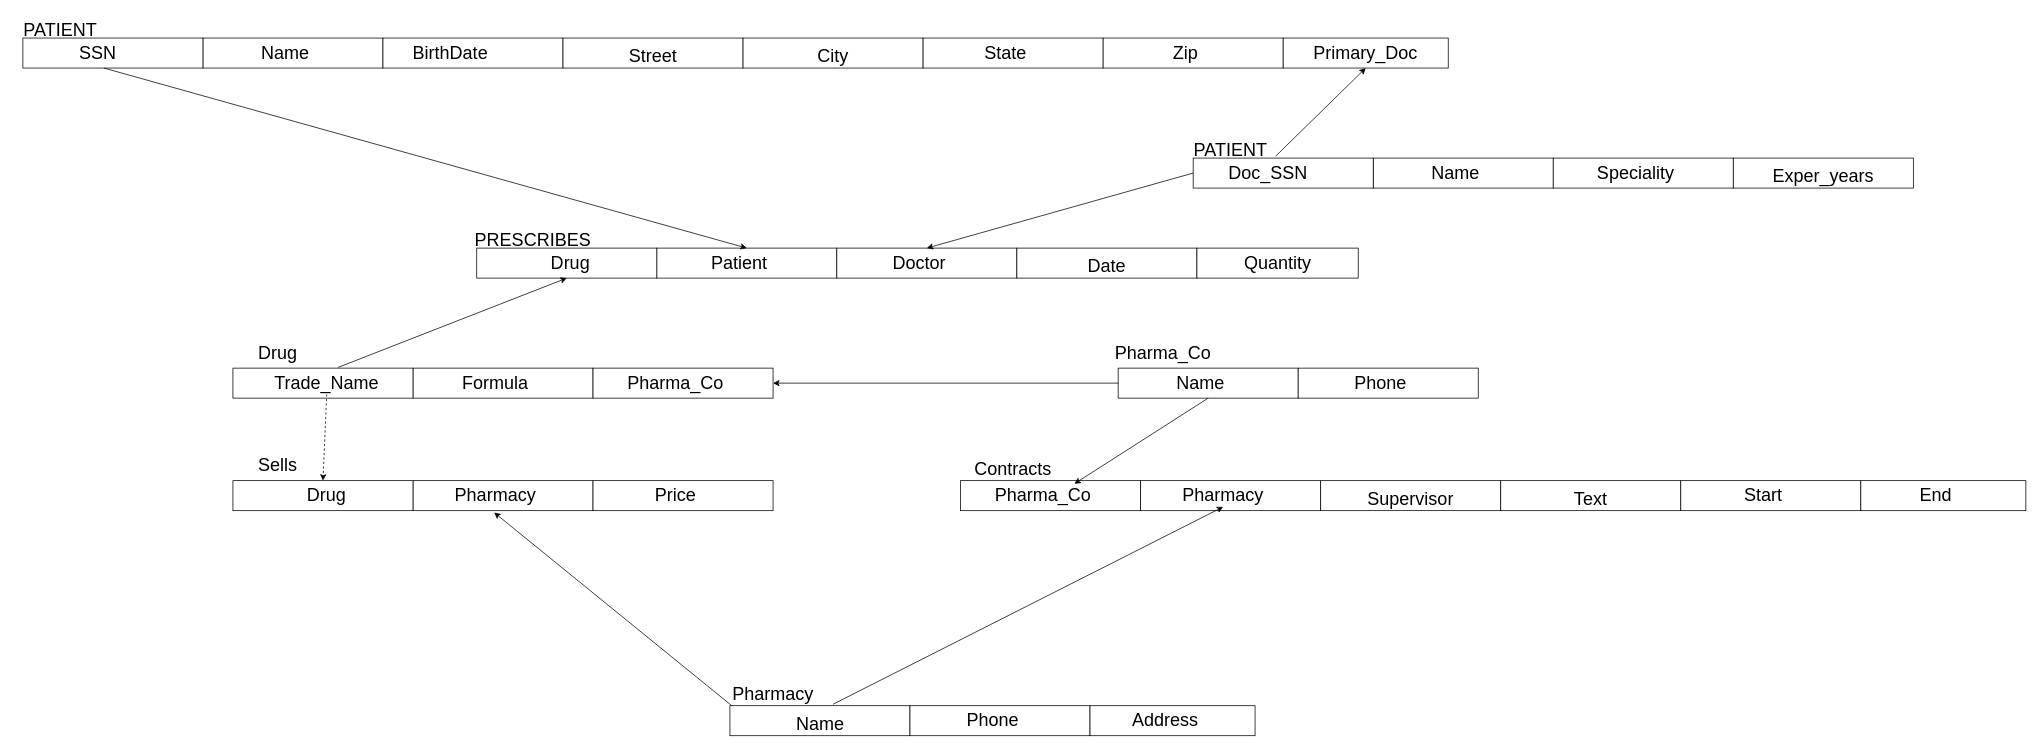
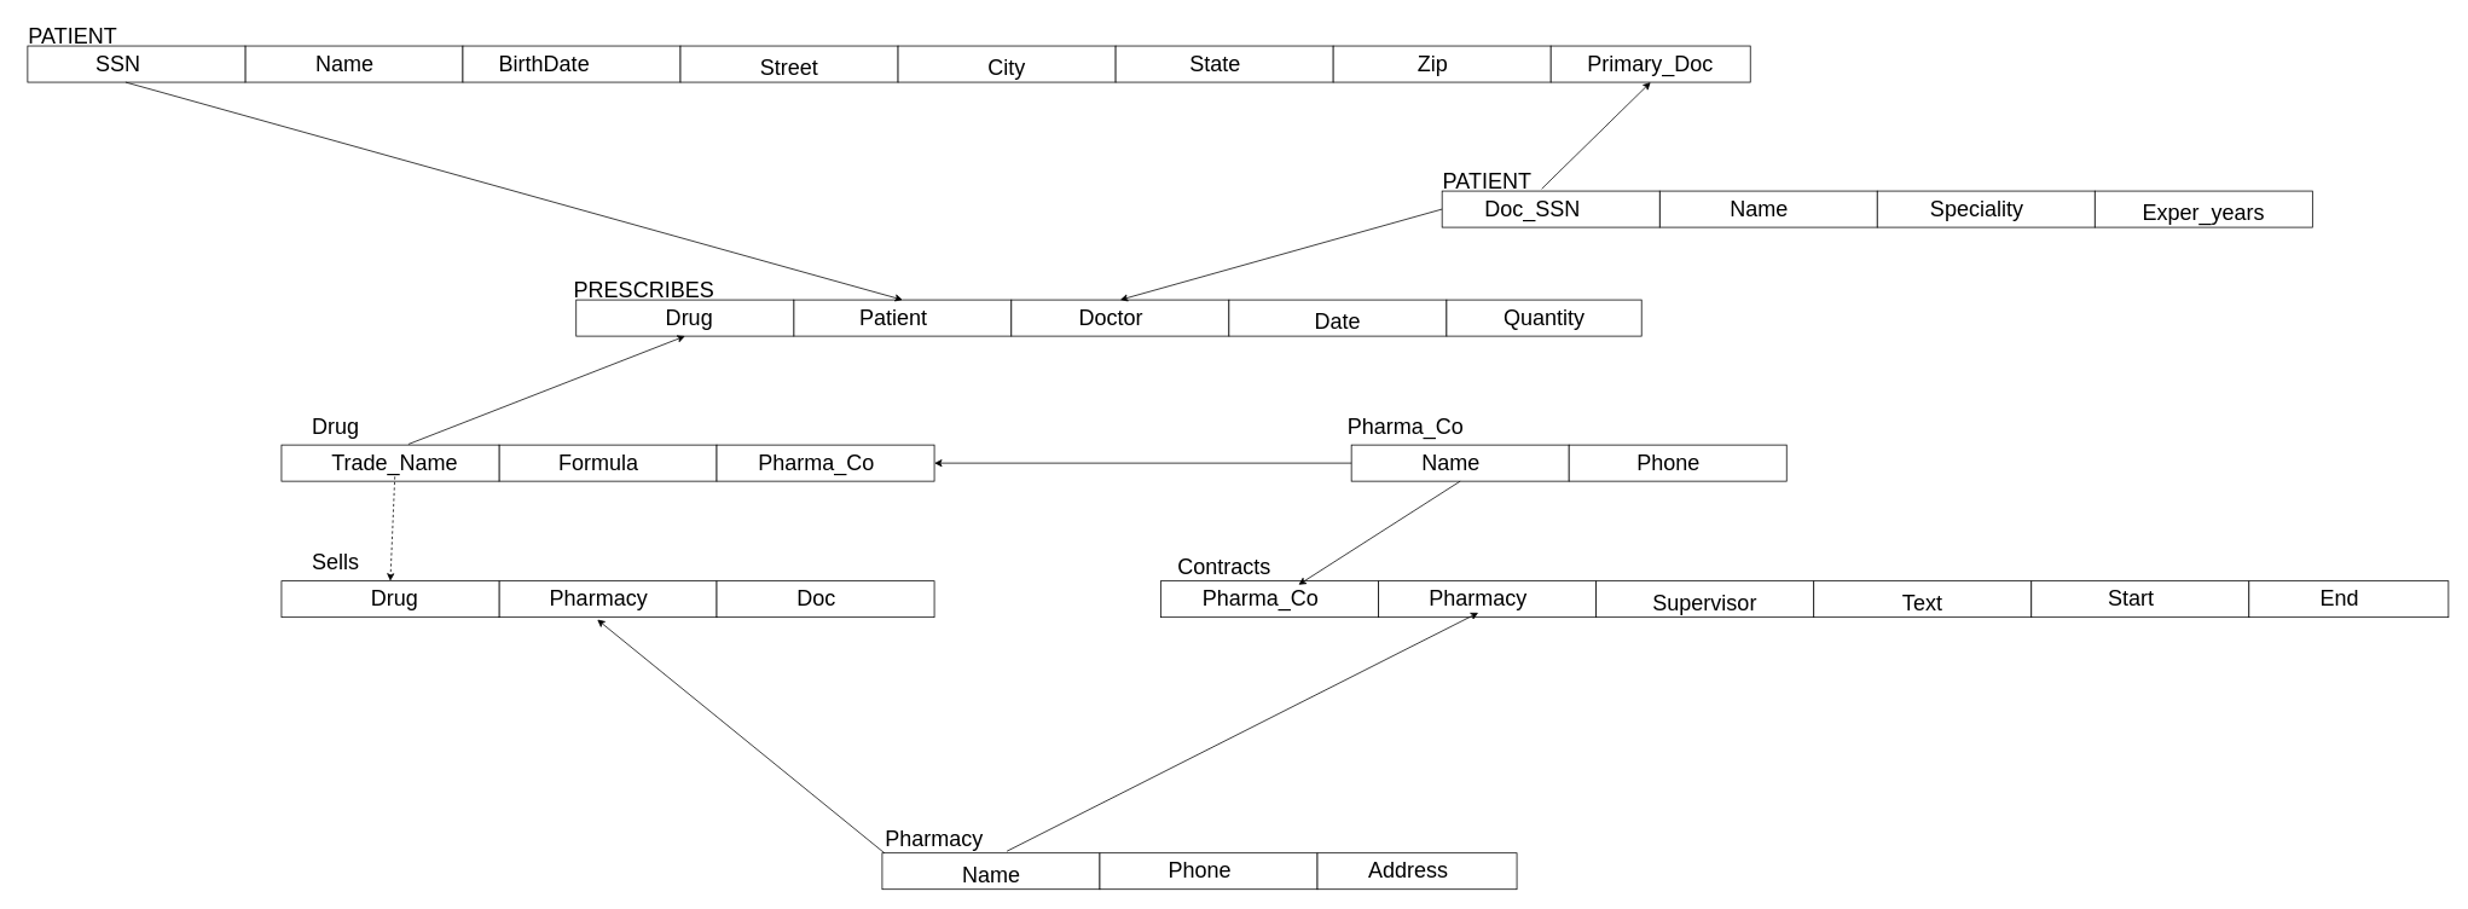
  <mxCell id="0" />
  <mxCell id="1" parent="0" />
  <mxCell id="2" value="&lt;font style=&quot;font-size: 24px;&quot;&gt;PATIENT&lt;/font&gt;" style="text;html=1;align=center;verticalAlign=middle;whiteSpace=wrap;rounded=0;" vertex="1" parent="1"><mxGeometry x="20" y="20" width="120" height="40" as="geometry" /></mxCell>
  <mxCell id="3" value="" style="rounded=0;whiteSpace=wrap;html=1;" vertex="1" parent="1"><mxGeometry x="270" y="50" width="240" height="40" as="geometry" /></mxCell>
  <mxCell id="4" value="" style="rounded=0;whiteSpace=wrap;html=1;" vertex="1" parent="1"><mxGeometry x="30" y="50" width="240" height="40" as="geometry" /></mxCell>
  <mxCell id="5" value="" style="rounded=0;whiteSpace=wrap;html=1;" vertex="1" parent="1"><mxGeometry x="510" y="50" width="240" height="40" as="geometry" /></mxCell>
  <mxCell id="6" value="" style="rounded=0;whiteSpace=wrap;html=1;" vertex="1" parent="1"><mxGeometry x="750" y="50" width="240" height="40" as="geometry" /></mxCell>
  <mxCell id="7" value="" style="rounded=0;whiteSpace=wrap;html=1;" vertex="1" parent="1"><mxGeometry x="990" y="50" width="240" height="40" as="geometry" /></mxCell>
  <mxCell id="8" value="" style="rounded=0;whiteSpace=wrap;html=1;" vertex="1" parent="1"><mxGeometry x="1230" y="50" width="240" height="40" as="geometry" /></mxCell>
  <mxCell id="9" value="" style="rounded=0;whiteSpace=wrap;html=1;" vertex="1" parent="1"><mxGeometry x="1470" y="50" width="240" height="40" as="geometry" /></mxCell>
  <mxCell id="10" value="" style="rounded=0;whiteSpace=wrap;html=1;" vertex="1" parent="1"><mxGeometry x="1710" y="50" width="220" height="40" as="geometry" /></mxCell>
  <mxCell id="11" value="&lt;font style=&quot;font-size: 24px;&quot;&gt;Zip&lt;/font&gt;" style="text;html=1;align=center;verticalAlign=middle;whiteSpace=wrap;rounded=0;" vertex="1" parent="1"><mxGeometry x="1550" y="55" width="60" height="30" as="geometry" /></mxCell>
  <mxCell id="12" value="&lt;font style=&quot;font-size: 24px;&quot;&gt;State&lt;/font&gt;" style="text;html=1;align=center;verticalAlign=middle;whiteSpace=wrap;rounded=0;" vertex="1" parent="1"><mxGeometry x="1310" y="55" width="60" height="30" as="geometry" /></mxCell>
  <mxCell id="13" value="&lt;font style=&quot;font-size: 24px;&quot;&gt;City&lt;/font&gt;" style="text;html=1;align=center;verticalAlign=middle;whiteSpace=wrap;rounded=0;" vertex="1" parent="1"><mxGeometry x="1080" y="60" width="60" height="30" as="geometry" /></mxCell>
  <mxCell id="14" value="&lt;font style=&quot;font-size: 24px;&quot;&gt;Street&lt;/font&gt;" style="text;html=1;align=center;verticalAlign=middle;whiteSpace=wrap;rounded=0;" vertex="1" parent="1"><mxGeometry x="840" y="60" width="60" height="30" as="geometry" /></mxCell>
  <mxCell id="15" value="&lt;font style=&quot;font-size: 24px;&quot;&gt;BirthDate&lt;/font&gt;" style="text;html=1;align=center;verticalAlign=middle;whiteSpace=wrap;rounded=0;" vertex="1" parent="1"><mxGeometry x="570" y="55" width="60" height="30" as="geometry" /></mxCell>
  <mxCell id="16" value="&lt;font style=&quot;font-size: 24px;&quot;&gt;Name&lt;/font&gt;" style="text;html=1;align=center;verticalAlign=middle;whiteSpace=wrap;rounded=0;" vertex="1" parent="1"><mxGeometry x="350" y="55" width="60" height="30" as="geometry" /></mxCell>
  <mxCell id="17" value="&lt;font style=&quot;font-size: 24px;&quot;&gt;SSN&lt;/font&gt;" style="text;html=1;align=center;verticalAlign=middle;whiteSpace=wrap;rounded=0;" vertex="1" parent="1"><mxGeometry x="100" y="55" width="60" height="30" as="geometry" /></mxCell>
  <mxCell id="18" value="&lt;font style=&quot;font-size: 24px;&quot;&gt;Primary_Doc&lt;/font&gt;" style="text;html=1;align=center;verticalAlign=middle;whiteSpace=wrap;rounded=0;" vertex="1" parent="1"><mxGeometry x="1790" y="55" width="60" height="30" as="geometry" /></mxCell>
  <mxCell id="19" value="&lt;font style=&quot;font-size: 24px;&quot;&gt;PATIENT&lt;/font&gt;" style="text;html=1;align=center;verticalAlign=middle;whiteSpace=wrap;rounded=0;" vertex="1" parent="1"><mxGeometry x="1580" y="180" width="120" height="40" as="geometry" /></mxCell>
  <mxCell id="20" value="" style="rounded=0;whiteSpace=wrap;html=1;" vertex="1" parent="1"><mxGeometry x="1830" y="210" width="240" height="40" as="geometry" /></mxCell>
  <mxCell id="21" value="" style="rounded=0;whiteSpace=wrap;html=1;" vertex="1" parent="1"><mxGeometry x="1590" y="210" width="240" height="40" as="geometry" /></mxCell>
  <mxCell id="22" value="" style="rounded=0;whiteSpace=wrap;html=1;" vertex="1" parent="1"><mxGeometry x="2070" y="210" width="240" height="40" as="geometry" /></mxCell>
  <mxCell id="23" value="" style="rounded=0;whiteSpace=wrap;html=1;" vertex="1" parent="1"><mxGeometry x="2310" y="210" width="240" height="40" as="geometry" /></mxCell>
  <mxCell id="24" value="&lt;font style=&quot;font-size: 24px;&quot;&gt;Exper_years&lt;/font&gt;" style="text;html=1;align=center;verticalAlign=middle;whiteSpace=wrap;rounded=0;" vertex="1" parent="1"><mxGeometry x="2400" y="220" width="60" height="30" as="geometry" /></mxCell>
  <mxCell id="25" value="&lt;font style=&quot;font-size: 24px;&quot;&gt;Speciality&lt;/font&gt;" style="text;html=1;align=center;verticalAlign=middle;whiteSpace=wrap;rounded=0;" vertex="1" parent="1"><mxGeometry x="2150" y="215" width="60" height="30" as="geometry" /></mxCell>
  <mxCell id="26" value="&lt;font style=&quot;font-size: 24px;&quot;&gt;Name&lt;/font&gt;" style="text;html=1;align=center;verticalAlign=middle;whiteSpace=wrap;rounded=0;" vertex="1" parent="1"><mxGeometry x="1910" y="215" width="60" height="30" as="geometry" /></mxCell>
  <mxCell id="27" value="&lt;font style=&quot;font-size: 24px;&quot;&gt;Doc_SSN&lt;/font&gt;" style="text;html=1;align=center;verticalAlign=middle;whiteSpace=wrap;rounded=0;" vertex="1" parent="1"><mxGeometry x="1660" y="215" width="60" height="30" as="geometry" /></mxCell>
  <mxCell id="28" value="&lt;font style=&quot;font-size: 24px;&quot;&gt;PRESCRIBES&lt;/font&gt;" style="text;html=1;align=center;verticalAlign=middle;whiteSpace=wrap;rounded=0;" vertex="1" parent="1"><mxGeometry x="650" y="300" width="120" height="40" as="geometry" /></mxCell>
  <mxCell id="29" value="" style="rounded=0;whiteSpace=wrap;html=1;" vertex="1" parent="1"><mxGeometry x="875" y="330" width="240" height="40" as="geometry" /></mxCell>
  <mxCell id="30" value="" style="rounded=0;whiteSpace=wrap;html=1;" vertex="1" parent="1"><mxGeometry x="635" y="330" width="240" height="40" as="geometry" /></mxCell>
  <mxCell id="31" value="" style="rounded=0;whiteSpace=wrap;html=1;" vertex="1" parent="1"><mxGeometry x="1115" y="330" width="240" height="40" as="geometry" /></mxCell>
  <mxCell id="32" value="" style="rounded=0;whiteSpace=wrap;html=1;" vertex="1" parent="1"><mxGeometry x="1355" y="330" width="240" height="40" as="geometry" /></mxCell>
  <mxCell id="33" value="&lt;font style=&quot;font-size: 24px;&quot;&gt;Date&lt;/font&gt;" style="text;html=1;align=center;verticalAlign=middle;whiteSpace=wrap;rounded=0;" vertex="1" parent="1"><mxGeometry x="1445" y="340" width="60" height="30" as="geometry" /></mxCell>
  <mxCell id="34" value="&lt;font style=&quot;font-size: 24px;&quot;&gt;Doctor&lt;/font&gt;" style="text;html=1;align=center;verticalAlign=middle;whiteSpace=wrap;rounded=0;" vertex="1" parent="1"><mxGeometry x="1195" y="335" width="60" height="30" as="geometry" /></mxCell>
  <mxCell id="35" value="&lt;font style=&quot;font-size: 24px;&quot;&gt;Patient&lt;/font&gt;" style="text;html=1;align=center;verticalAlign=middle;whiteSpace=wrap;rounded=0;" vertex="1" parent="1"><mxGeometry x="955" y="335" width="60" height="30" as="geometry" /></mxCell>
  <mxCell id="36" value="&lt;font style=&quot;font-size: 24px;&quot;&gt;Drug&lt;/font&gt;" style="text;html=1;align=center;verticalAlign=middle;whiteSpace=wrap;rounded=0;" vertex="1" parent="1"><mxGeometry x="730" y="335" width="60" height="30" as="geometry" /></mxCell>
  <mxCell id="37" value="" style="rounded=0;whiteSpace=wrap;html=1;" vertex="1" parent="1"><mxGeometry x="1595" y="330" width="215" height="40" as="geometry" /></mxCell>
  <mxCell id="38" value="&lt;font style=&quot;font-size: 24px;&quot;&gt;Quantity&lt;/font&gt;" style="text;html=1;align=center;verticalAlign=middle;whiteSpace=wrap;rounded=0;" vertex="1" parent="1"><mxGeometry x="1672.5" y="320" width="60" height="60" as="geometry" /></mxCell>
  <mxCell id="39" value="&lt;span style=&quot;font-size: 24px;&quot;&gt;Drug&lt;/span&gt;" style="text;html=1;align=center;verticalAlign=middle;whiteSpace=wrap;rounded=0;" vertex="1" parent="1"><mxGeometry x="310" y="450" width="120" height="40" as="geometry" /></mxCell>
  <mxCell id="40" value="" style="rounded=0;whiteSpace=wrap;html=1;" vertex="1" parent="1"><mxGeometry x="550" y="490" width="240" height="40" as="geometry" /></mxCell>
  <mxCell id="41" value="" style="rounded=0;whiteSpace=wrap;html=1;" vertex="1" parent="1"><mxGeometry x="310" y="490" width="240" height="40" as="geometry" /></mxCell>
  <mxCell id="42" value="" style="rounded=0;whiteSpace=wrap;html=1;" vertex="1" parent="1"><mxGeometry x="790" y="490" width="240" height="40" as="geometry" /></mxCell>
  <mxCell id="43" value="&lt;font style=&quot;font-size: 24px;&quot;&gt;Pharma_Co&lt;/font&gt;" style="text;html=1;align=center;verticalAlign=middle;whiteSpace=wrap;rounded=0;" vertex="1" parent="1"><mxGeometry x="870" y="495" width="60" height="30" as="geometry" /></mxCell>
  <mxCell id="44" value="&lt;span style=&quot;font-size: 24px;&quot;&gt;Formula&lt;/span&gt;" style="text;html=1;align=center;verticalAlign=middle;whiteSpace=wrap;rounded=0;" vertex="1" parent="1"><mxGeometry x="630" y="495" width="60" height="30" as="geometry" /></mxCell>
  <mxCell id="45" value="&lt;font style=&quot;font-size: 24px;&quot;&gt;Trade_Name&lt;/font&gt;" style="text;html=1;align=center;verticalAlign=middle;whiteSpace=wrap;rounded=0;" vertex="1" parent="1"><mxGeometry x="405" y="495" width="60" height="30" as="geometry" /></mxCell>
  <mxCell id="46" value="" style="rounded=0;whiteSpace=wrap;html=1;" vertex="1" parent="1"><mxGeometry x="1490" y="490" width="240" height="40" as="geometry" /></mxCell>
  <mxCell id="47" value="" style="rounded=0;whiteSpace=wrap;html=1;" vertex="1" parent="1"><mxGeometry x="1730" y="490" width="240" height="40" as="geometry" /></mxCell>
  <mxCell id="48" value="&lt;font style=&quot;font-size: 24px;&quot;&gt;Phone&lt;/font&gt;" style="text;html=1;align=center;verticalAlign=middle;whiteSpace=wrap;rounded=0;" vertex="1" parent="1"><mxGeometry x="1810" y="495" width="60" height="30" as="geometry" /></mxCell>
  <mxCell id="49" value="&lt;font style=&quot;font-size: 24px;&quot;&gt;Name&lt;/font&gt;" style="text;html=1;align=center;verticalAlign=middle;whiteSpace=wrap;rounded=0;" vertex="1" parent="1"><mxGeometry x="1570" y="495" width="60" height="30" as="geometry" /></mxCell>
  <mxCell id="50" value="&lt;span style=&quot;font-size: 24px;&quot;&gt;Pharma_Co&lt;/span&gt;" style="text;html=1;align=center;verticalAlign=middle;whiteSpace=wrap;rounded=0;" vertex="1" parent="1"><mxGeometry x="1490" y="450" width="120" height="40" as="geometry" /></mxCell>
  <mxCell id="51" value="&lt;span style=&quot;font-size: 24px;&quot;&gt;Sells&lt;/span&gt;" style="text;html=1;align=center;verticalAlign=middle;whiteSpace=wrap;rounded=0;" vertex="1" parent="1"><mxGeometry x="310" y="600" width="120" height="40" as="geometry" /></mxCell>
  <mxCell id="52" value="" style="rounded=0;whiteSpace=wrap;html=1;" vertex="1" parent="1"><mxGeometry x="550" y="640" width="240" height="40" as="geometry" /></mxCell>
  <mxCell id="53" value="" style="rounded=0;whiteSpace=wrap;html=1;" vertex="1" parent="1"><mxGeometry x="310" y="640" width="240" height="40" as="geometry" /></mxCell>
  <mxCell id="54" value="" style="rounded=0;whiteSpace=wrap;html=1;" vertex="1" parent="1"><mxGeometry x="790" y="640" width="240" height="40" as="geometry" /></mxCell>
- <mxCell id="55" value="&lt;font style=&quot;font-size: 24px;&quot;&gt;Price&lt;/font&gt;" style="text;html=1;align=center;verticalAlign=middle;whiteSpace=wrap;rounded=0;" vertex="1" parent="1"><mxGeometry x="870" y="645" width="60" height="30" as="geometry" /></mxCell>
+ <mxCell id="55" value="&lt;font style=&quot;font-size: 24px;&quot;&gt;Doc&lt;/font&gt;" style="text;html=1;align=center;verticalAlign=middle;whiteSpace=wrap;rounded=0;" vertex="1" parent="1"><mxGeometry x="870" y="645" width="60" height="30" as="geometry" /></mxCell>
  <mxCell id="56" value="&lt;font style=&quot;font-size: 24px;&quot;&gt;Pharmacy&lt;/font&gt;" style="text;html=1;align=center;verticalAlign=middle;whiteSpace=wrap;rounded=0;" vertex="1" parent="1"><mxGeometry x="630" y="645" width="60" height="30" as="geometry" /></mxCell>
  <mxCell id="57" value="&lt;font style=&quot;font-size: 24px;&quot;&gt;Drug&lt;/font&gt;" style="text;html=1;align=center;verticalAlign=middle;whiteSpace=wrap;rounded=0;" vertex="1" parent="1"><mxGeometry x="405" y="645" width="60" height="30" as="geometry" /></mxCell>
  <mxCell id="58" value="" style="rounded=0;whiteSpace=wrap;html=1;" vertex="1" parent="1"><mxGeometry x="1280" y="640" width="240" height="40" as="geometry" /></mxCell>
  <mxCell id="59" value="" style="rounded=0;whiteSpace=wrap;html=1;" vertex="1" parent="1"><mxGeometry x="1520" y="640" width="240" height="40" as="geometry" /></mxCell>
  <mxCell id="60" value="" style="rounded=0;whiteSpace=wrap;html=1;" vertex="1" parent="1"><mxGeometry x="1760" y="640" width="240" height="40" as="geometry" /></mxCell>
  <mxCell id="61" value="" style="rounded=0;whiteSpace=wrap;html=1;" vertex="1" parent="1"><mxGeometry x="2000" y="640" width="240" height="40" as="geometry" /></mxCell>
  <mxCell id="62" value="" style="rounded=0;whiteSpace=wrap;html=1;" vertex="1" parent="1"><mxGeometry x="2240" y="640" width="240" height="40" as="geometry" /></mxCell>
  <mxCell id="63" value="&lt;font style=&quot;font-size: 24px;&quot;&gt;Start&lt;/font&gt;" style="text;html=1;align=center;verticalAlign=middle;whiteSpace=wrap;rounded=0;" vertex="1" parent="1"><mxGeometry x="2320" y="645" width="60" height="30" as="geometry" /></mxCell>
  <mxCell id="64" value="&lt;font style=&quot;font-size: 24px;&quot;&gt;Text&lt;/font&gt;" style="text;html=1;align=center;verticalAlign=middle;whiteSpace=wrap;rounded=0;" vertex="1" parent="1"><mxGeometry x="2090" y="650" width="60" height="30" as="geometry" /></mxCell>
  <mxCell id="65" value="&lt;font style=&quot;font-size: 24px;&quot;&gt;Supervisor&lt;/font&gt;" style="text;html=1;align=center;verticalAlign=middle;whiteSpace=wrap;rounded=0;" vertex="1" parent="1"><mxGeometry x="1850" y="650" width="60" height="30" as="geometry" /></mxCell>
  <mxCell id="66" value="&lt;font style=&quot;font-size: 24px;&quot;&gt;Pharmacy&lt;/font&gt;" style="text;html=1;align=center;verticalAlign=middle;whiteSpace=wrap;rounded=0;" vertex="1" parent="1"><mxGeometry x="1600" y="645" width="60" height="30" as="geometry" /></mxCell>
  <mxCell id="67" value="&lt;font style=&quot;font-size: 24px;&quot;&gt;Pharma_Co&lt;/font&gt;" style="text;html=1;align=center;verticalAlign=middle;whiteSpace=wrap;rounded=0;" vertex="1" parent="1"><mxGeometry x="1360" y="645" width="60" height="30" as="geometry" /></mxCell>
  <mxCell id="68" value="&lt;span style=&quot;font-size: 24px;&quot;&gt;Contracts&lt;/span&gt;" style="text;html=1;align=center;verticalAlign=middle;whiteSpace=wrap;rounded=0;" vertex="1" parent="1"><mxGeometry x="1290" y="605" width="120" height="40" as="geometry" /></mxCell>
  <mxCell id="69" value="" style="rounded=0;whiteSpace=wrap;html=1;" vertex="1" parent="1"><mxGeometry x="2480" y="640" width="220" height="40" as="geometry" /></mxCell>
  <mxCell id="70" value="&lt;font style=&quot;font-size: 24px;&quot;&gt;End&lt;/font&gt;" style="text;html=1;align=center;verticalAlign=middle;whiteSpace=wrap;rounded=0;" vertex="1" parent="1"><mxGeometry x="2550" y="645" width="60" height="30" as="geometry" /></mxCell>
  <mxCell id="71" value="" style="rounded=0;whiteSpace=wrap;html=1;" vertex="1" parent="1"><mxGeometry x="972.5" y="940" width="240" height="40" as="geometry" /></mxCell>
  <mxCell id="72" value="" style="rounded=0;whiteSpace=wrap;html=1;" vertex="1" parent="1"><mxGeometry x="1212.5" y="940" width="240" height="40" as="geometry" /></mxCell>
  <mxCell id="73" value="&lt;font style=&quot;font-size: 24px;&quot;&gt;Phone&lt;/font&gt;" style="text;html=1;align=center;verticalAlign=middle;whiteSpace=wrap;rounded=0;" vertex="1" parent="1"><mxGeometry x="1292.5" y="945" width="60" height="30" as="geometry" /></mxCell>
  <mxCell id="74" value="&lt;font style=&quot;font-size: 24px;&quot;&gt;Name&lt;/font&gt;" style="text;html=1;align=center;verticalAlign=middle;whiteSpace=wrap;rounded=0;" vertex="1" parent="1"><mxGeometry x="1062.5" y="950" width="60" height="30" as="geometry" /></mxCell>
  <mxCell id="75" value="" style="rounded=0;whiteSpace=wrap;html=1;" vertex="1" parent="1"><mxGeometry x="1452.5" y="940" width="220" height="40" as="geometry" /></mxCell>
  <mxCell id="76" value="&lt;font style=&quot;font-size: 24px;&quot;&gt;Address&lt;/font&gt;" style="text;html=1;align=center;verticalAlign=middle;whiteSpace=wrap;rounded=0;" vertex="1" parent="1"><mxGeometry x="1522.5" y="945" width="60" height="30" as="geometry" /></mxCell>
  <mxCell id="77" value="&lt;span style=&quot;font-size: 24px;&quot;&gt;Pharmacy&lt;/span&gt;" style="text;html=1;align=center;verticalAlign=middle;whiteSpace=wrap;rounded=0;" vertex="1" parent="1"><mxGeometry x="970" y="905" width="120" height="40" as="geometry" /></mxCell>
  <mxCell id="78" value="" style="endArrow=classic;html=1;rounded=0;entryX=0.5;entryY=1;entryDx=0;entryDy=0;exitX=0.458;exitY=-0.062;exitDx=0;exitDy=0;exitPerimeter=0;" edge="1" parent="1" source="21" target="10"><mxGeometry width="50" height="50" relative="1" as="geometry"><mxPoint x="1700" y="210" as="sourcePoint" /><mxPoint x="1860" y="180" as="targetPoint" /></mxGeometry></mxCell>
  <mxCell id="79" value="" style="endArrow=classic;html=1;rounded=0;entryX=0.5;entryY=1;entryDx=0;entryDy=0;exitX=0.458;exitY=-0.062;exitDx=0;exitDy=0;exitPerimeter=0;" edge="1" parent="1" target="66"><mxGeometry width="50" height="50" relative="1" as="geometry"><mxPoint x="1110" y="938" as="sourcePoint" /><mxPoint x="1230" y="820" as="targetPoint" /></mxGeometry></mxCell>
  <mxCell id="80" value="" style="endArrow=classic;html=1;rounded=0;entryX=0.451;entryY=1.063;entryDx=0;entryDy=0;exitX=0.458;exitY=-0.062;exitDx=0;exitDy=0;exitPerimeter=0;entryPerimeter=0;" edge="1" parent="1" target="52"><mxGeometry width="50" height="50" relative="1" as="geometry"><mxPoint x="975" y="940" as="sourcePoint" /><mxPoint x="1495" y="677" as="targetPoint" /></mxGeometry></mxCell>
  <mxCell id="81" value="" style="endArrow=classic;html=1;rounded=0;exitX=0.458;exitY=-0.062;exitDx=0;exitDy=0;exitPerimeter=0;entryX=0.632;entryY=0.104;entryDx=0;entryDy=0;entryPerimeter=0;" edge="1" parent="1" target="58"><mxGeometry width="50" height="50" relative="1" as="geometry"><mxPoint x="1610" y="530" as="sourcePoint" /><mxPoint x="1460" y="636" as="targetPoint" /></mxGeometry></mxCell>
  <mxCell id="82" value="" style="endArrow=classic;html=1;rounded=0;exitX=0;exitY=0.5;exitDx=0;exitDy=0;entryX=1;entryY=0.5;entryDx=0;entryDy=0;" edge="1" parent="1" source="46" target="42"><mxGeometry width="50" height="50" relative="1" as="geometry"><mxPoint x="1490" y="500" as="sourcePoint" /><mxPoint x="1312" y="614" as="targetPoint" /></mxGeometry></mxCell>
  <mxCell id="83" value="" style="endArrow=classic;html=1;rounded=0;exitX=0.583;exitY=-0.021;exitDx=0;exitDy=0;entryX=0.5;entryY=1;entryDx=0;entryDy=0;exitPerimeter=0;" edge="1" parent="1" source="41" target="30"><mxGeometry width="50" height="50" relative="1" as="geometry"><mxPoint x="730" y="450" as="sourcePoint" /><mxPoint x="270" y="450" as="targetPoint" /></mxGeometry></mxCell>
  <mxCell id="84" value="" style="endArrow=classic;html=1;rounded=0;exitX=0.5;exitY=1;exitDx=0;exitDy=0;entryX=1;entryY=1;entryDx=0;entryDy=0;dashed=1;" edge="1" parent="1" source="45" target="51"><mxGeometry width="50" height="50" relative="1" as="geometry"><mxPoint x="440" y="500" as="sourcePoint" /><mxPoint x="765" y="380" as="targetPoint" /></mxGeometry></mxCell>
  <mxCell id="85" value="" style="endArrow=classic;html=1;rounded=0;entryX=0.5;entryY=0;entryDx=0;entryDy=0;" edge="1" parent="1" target="29"><mxGeometry width="50" height="50" relative="1" as="geometry"><mxPoint x="138" y="90" as="sourcePoint" /><mxPoint x="-40" y="204" as="targetPoint" /></mxGeometry></mxCell>
  <mxCell id="86" value="" style="endArrow=classic;html=1;rounded=0;exitX=0;exitY=0.5;exitDx=0;exitDy=0;entryX=0.5;entryY=0;entryDx=0;entryDy=0;" edge="1" parent="1" source="21" target="31"><mxGeometry width="50" height="50" relative="1" as="geometry"><mxPoint x="1538" y="206" as="sourcePoint" /><mxPoint x="1360" y="320" as="targetPoint" /></mxGeometry></mxCell>
